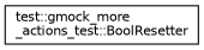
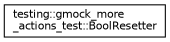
  digraph {
    rankdir=TB
-   n1 [color=black fillcolor=white fontname=Helvetica fontsize=10 height=0.2 label="test::gmock_more\l_actions_test::BoolResetter" shape=record style=filled width=0.4]
+   n1 [color=black fillcolor=white fontname=Helvetica fontsize=10 height=0.2 label="testing::gmock_more\l_actions_test::BoolResetter" shape=record style=filled width=0.4]
  }
